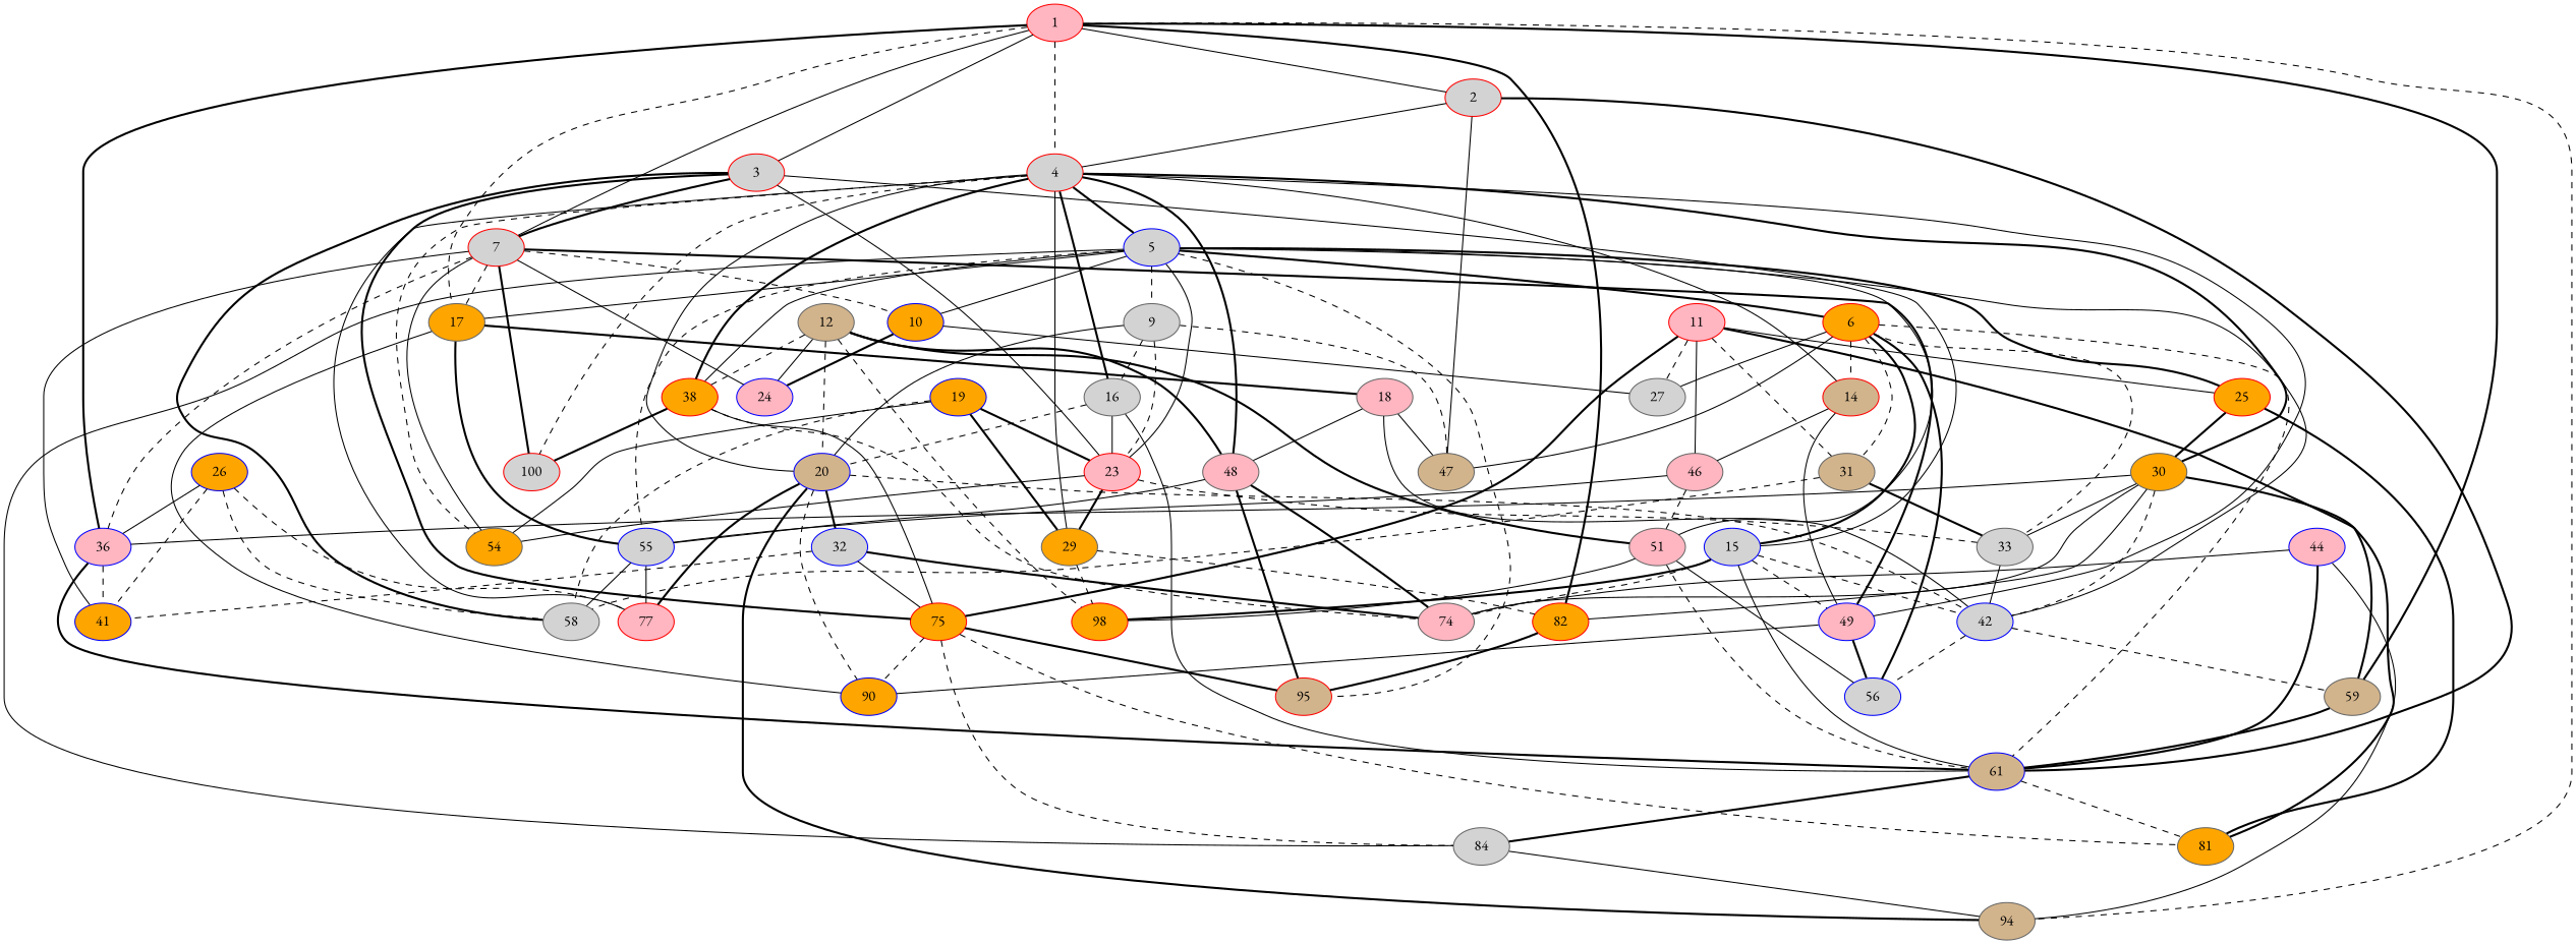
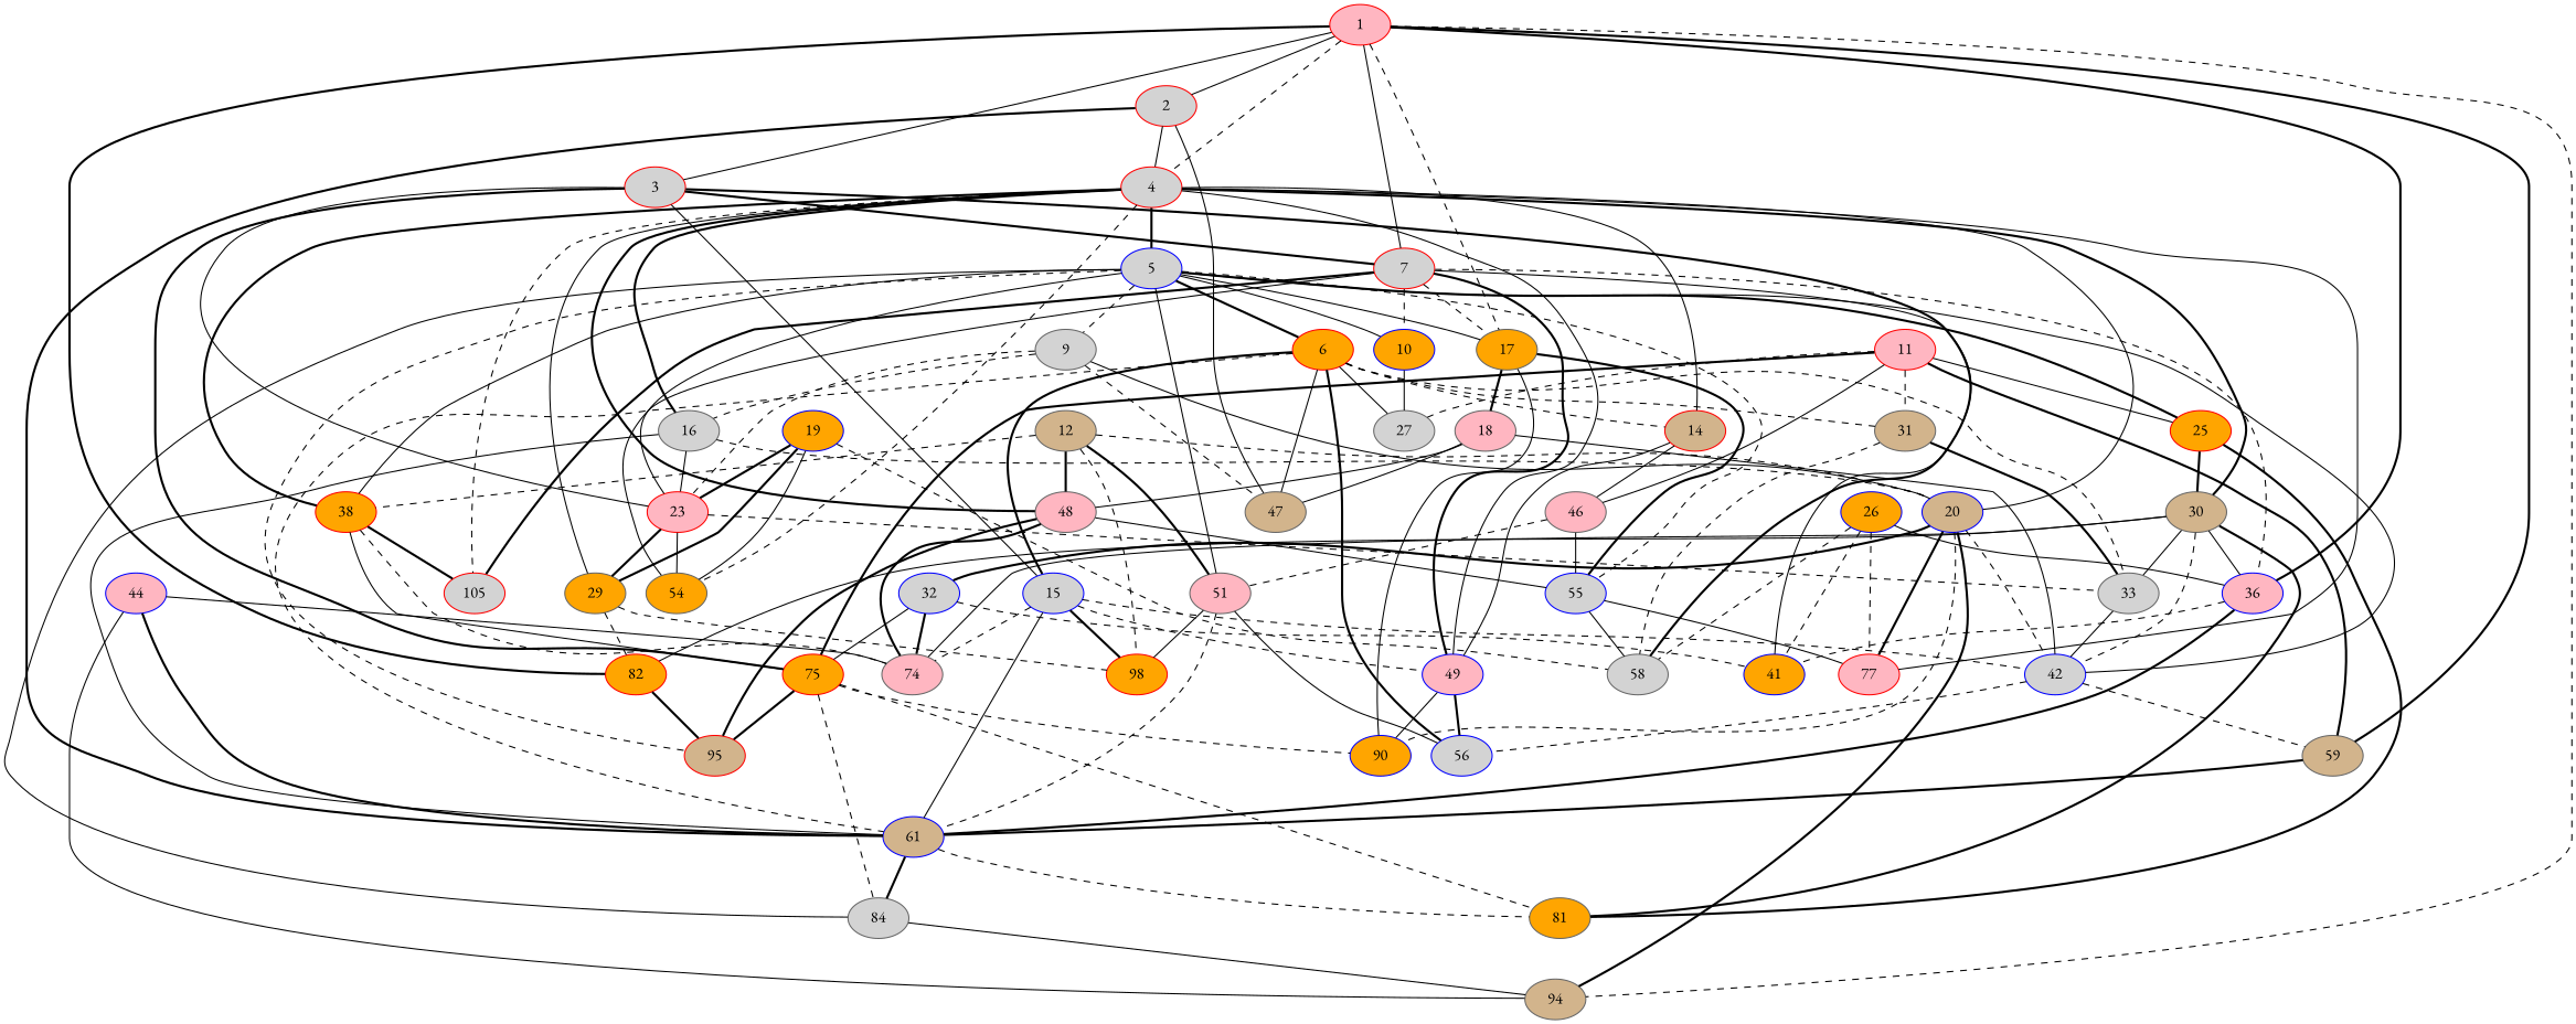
  graph {
    fontname="EB Garamond"
    node [color=gray40 fillcolor=lightgrey fontname="EB Garamond" style=filled]
    edge [fontname="EB Garamond" style=solid]
    1 [color=red fillcolor=lightpink super="+34"]
    2 [color=red]
    3 [color=red super="+13"]
    4 [color=red super="+99+71+43+8"]
    7 [color=red super="+22+97"]
    17 [fillcolor=orange super="+66"]
    36 [color=blue fillcolor=lightpink super="+86"]
    59 [fillcolor=tan]
    82 [color=red fillcolor=orange]
    94 [fillcolor=tan]
    47 [fillcolor=tan]
    61 [color=blue fillcolor=tan super="+91+110+73"]
    15 [color=blue super="+21"]
    23 [color=red fillcolor=lightpink super="+101"]
    58 [super="+102"]
    75 [color=red fillcolor=orange super="+93+96"]
    5 [color=blue super="+37+87+67"]
    14 [color=red fillcolor=tan]
    20 [color=blue fillcolor=tan super="+63+62"]
    29 [fillcolor=orange super="+92"]
-   30 [fillcolor=orange super="+40"]
+   30 [fillcolor=tan super="+40"]
    38 [color=red fillcolor=orange super="+45"]
    48 [fillcolor=lightpink super="+50"]
    49 [color=blue fillcolor=lightpink super="+83"]
    54 [fillcolor=orange]
    77 [color=red fillcolor=lightpink]
-   105 [color=red label=100]
+   105 [color=red]
    16
    10 [color=blue fillcolor=orange super="+85"]
-   24 [color=blue fillcolor=lightpink]
    41 [color=blue fillcolor=orange]
    55 [color=blue super="+109"]
    18 [fillcolor=lightpink]
    90 [color=blue fillcolor=orange]
    95 [color=red fillcolor=tan]
    84
    81 [fillcolor=orange]
    42 [color=blue super="+79"]
    98 [color=red fillcolor=orange]
    74 [fillcolor=lightpink super="+78"]
    33 [super="+39"]
    6 [color=red fillcolor=orange super="+52"]
    9 [super="+76"]
    25 [color=red fillcolor=orange]
    51 [fillcolor=lightpink super="+53"]
    46 [fillcolor=lightpink]
    32 [color=blue]
    56 [color=blue]
    27
    31 [fillcolor=tan]
    11 [color=red fillcolor=lightpink super="+28"]
    12 [fillcolor=tan super="+64"]
    44 [color=blue fillcolor=lightpink]
    19 [color=blue fillcolor=orange]
    26 [color=blue fillcolor=orange]
    1 -- 2
    1 -- 3
    1 -- 4 [style=dashed weight=2]
    1 -- 7
    1 -- 17 [style=dashed]
    1 -- 36 [style=bold]
    1 -- 59 [style=bold]
    1 -- 82 [style=bold]
    1 -- 94 [style=dashed]
    2 -- 4
    2 -- 47
    2 -- 61 [style=bold]
    3 -- 7 [style=bold]
    3 -- 15
    3 -- 23
    3 -- 58 [style=bold]
    3 -- 75 [style=bold]
    4 -- 5 [style=bold]
    4 -- 14
    4 -- 20 [weight=2]
    4 -- 29 [weight=2]
    4 -- 30 [style=bold]
    4 -- 38 [style=bold]
    4 -- 48 [style=bold]
    4 -- 49
    4 -- 54 [style=dashed]
    4 -- 77
    4 -- 105 [style=dashed weight=2]
    4 -- 16 [style=bold]
    7 -- 17 [style=dashed]
    7 -- 36 [style=dashed]
    7 -- 49 [style=bold]
    7 -- 54
    7 -- 105 [style=bold]
    7 -- 10 [style=dashed]
-   7 -- 24
    7 -- 41
    17 -- 55 [style=bold]
    17 -- 18 [style=bold]
    17 -- 90
    36 -- 61 [style=bold]
    36 -- 41 [style=dashed]
    59 -- 61 [style=bold]
    82 -- 95 [style=bold]
    61 -- 84 [style=bold]
    61 -- 81 [style=dashed]
    15 -- 61
    15 -- 49 [style=dashed]
    15 -- 42 [style=dashed]
    15 -- 98 [style=bold]
    15 -- 74 [style=dashed]
    23 -- 29 [style=bold]
    23 -- 54
    23 -- 33 [style=dashed]
    75 -- 90 [style=dashed]
    75 -- 95 [style=bold]
    75 -- 84 [style=dashed]
    75 -- 81 [style=dashed]
    5 -- 17
    5 -- 23
    5 -- 38
    5 -- 10
    5 -- 55 [style=dashed]
    5 -- 95 [style=dashed]
    5 -- 84
    5 -- 42
    5 -- 6 [style=bold]
    5 -- 9 [style=dashed]
    5 -- 25 [style=bold]
    5 -- 51
    14 -- 49
    14 -- 46
    20 -- 94 [style=bold]
    20 -- 77 [style=bold]
    20 -- 90 [style=dashed]
    20 -- 42 [style=dashed]
    20 -- 32 [style=bold]
    29 -- 82 [style=dashed]
    29 -- 98 [style=dashed]
    30 -- 36
    30 -- 82
    30 -- 81 [style=bold]
    30 -- 42 [style=dashed]
    30 -- 74
    30 -- 33
    38 -- 75
    38 -- 105 [style=bold]
    38 -- 74 [style=dashed]
    48 -- 55
    48 -- 95 [style=bold]
    48 -- 74 [style=bold]
    49 -- 90
    49 -- 56 [style=bold]
    16 -- 61
    16 -- 23
    16 -- 20 [style=dashed]
-   10 -- 24 [style=bold weight=2]
    10 -- 27 [weight=2]
    55 -- 58
    55 -- 77
    18 -- 47
    18 -- 48
    18 -- 42
    84 -- 94
    42 -- 59 [style=dashed]
    42 -- 56 [style=dashed]
    33 -- 42
    6 -- 47
    6 -- 61 [style=dashed]
    6 -- 15 [style=bold]
    6 -- 14 [style=dashed]
    6 -- 33 [style=dashed]
    6 -- 56 [style=bold]
    6 -- 27
    6 -- 31 [style=dashed]
    9 -- 47 [style=dashed]
    9 -- 23 [style=dashed]
    9 -- 20 [weight=2]
    9 -- 16 [style=dashed]
    25 -- 30 [style=bold]
    25 -- 81 [style=bold]
    51 -- 61 [style=dashed]
    51 -- 98
    51 -- 56
    46 -- 55
    46 -- 51 [style=dashed]
    32 -- 75
    32 -- 41 [style=dashed]
    32 -- 74 [style=bold]
    31 -- 58 [style=dashed]
    31 -- 33 [style=bold]
    11 -- 59 [style=bold]
    11 -- 75 [style=bold]
    11 -- 25
    11 -- 46
    11 -- 27 [style=dashed]
    11 -- 31 [style=dashed]
    12 -- 20 [style=dashed weight=2]
    12 -- 38 [style=dashed]
    12 -- 48 [style=bold]
-   12 -- 24
    12 -- 98 [style=dashed]
    12 -- 51 [style=bold]
    44 -- 94
    44 -- 61 [style=bold]
    44 -- 74
    19 -- 23 [style=bold]
    19 -- 58 [style=dashed]
    19 -- 29 [style=bold]
    19 -- 54
    26 -- 36
    26 -- 58 [style=dashed]
    26 -- 77 [style=dashed]
    26 -- 41 [style=dashed]
  }
